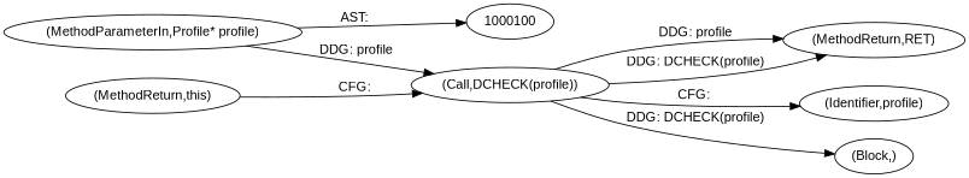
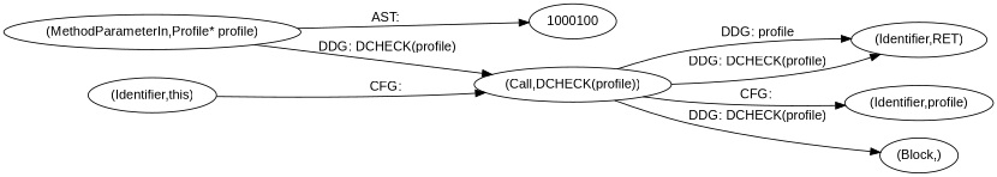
  digraph {
    fontname="Liberation Sans"
    rankdir=LR
    node [fontname="Liberation Sans"]
    edge [fontname="Liberation Sans"]
    n1 [label="(MethodParameterIn,Profile* profile)"]
    n2 [label="(Call,DCHECK(profile))"]
    1000100
-   n4 [label="(MethodReturn,RET)"]
+   n4 [label="(Identifier,RET)"]
    n5 [label="(Identifier,profile)"]
    n6 [label="(Block,)"]
-   n7 [label="(MethodReturn,this)"]
-   n1 -> n2 [label="DDG: profile"]
+   n7 [label="(Identifier,this)"]
+   n1 -> n2 [label="DDG: DCHECK(profile)"]
    n1 -> 1000100 [label="AST: "]
    n2 -> n4 [label="DDG: profile"]
    n2 -> n4 [label="DDG: DCHECK(profile)"]
    n2 -> n5 [label="CFG: "]
    n2 -> n6 [label="DDG: DCHECK(profile)"]
    n7 -> n2 [label="CFG: "]
  }
